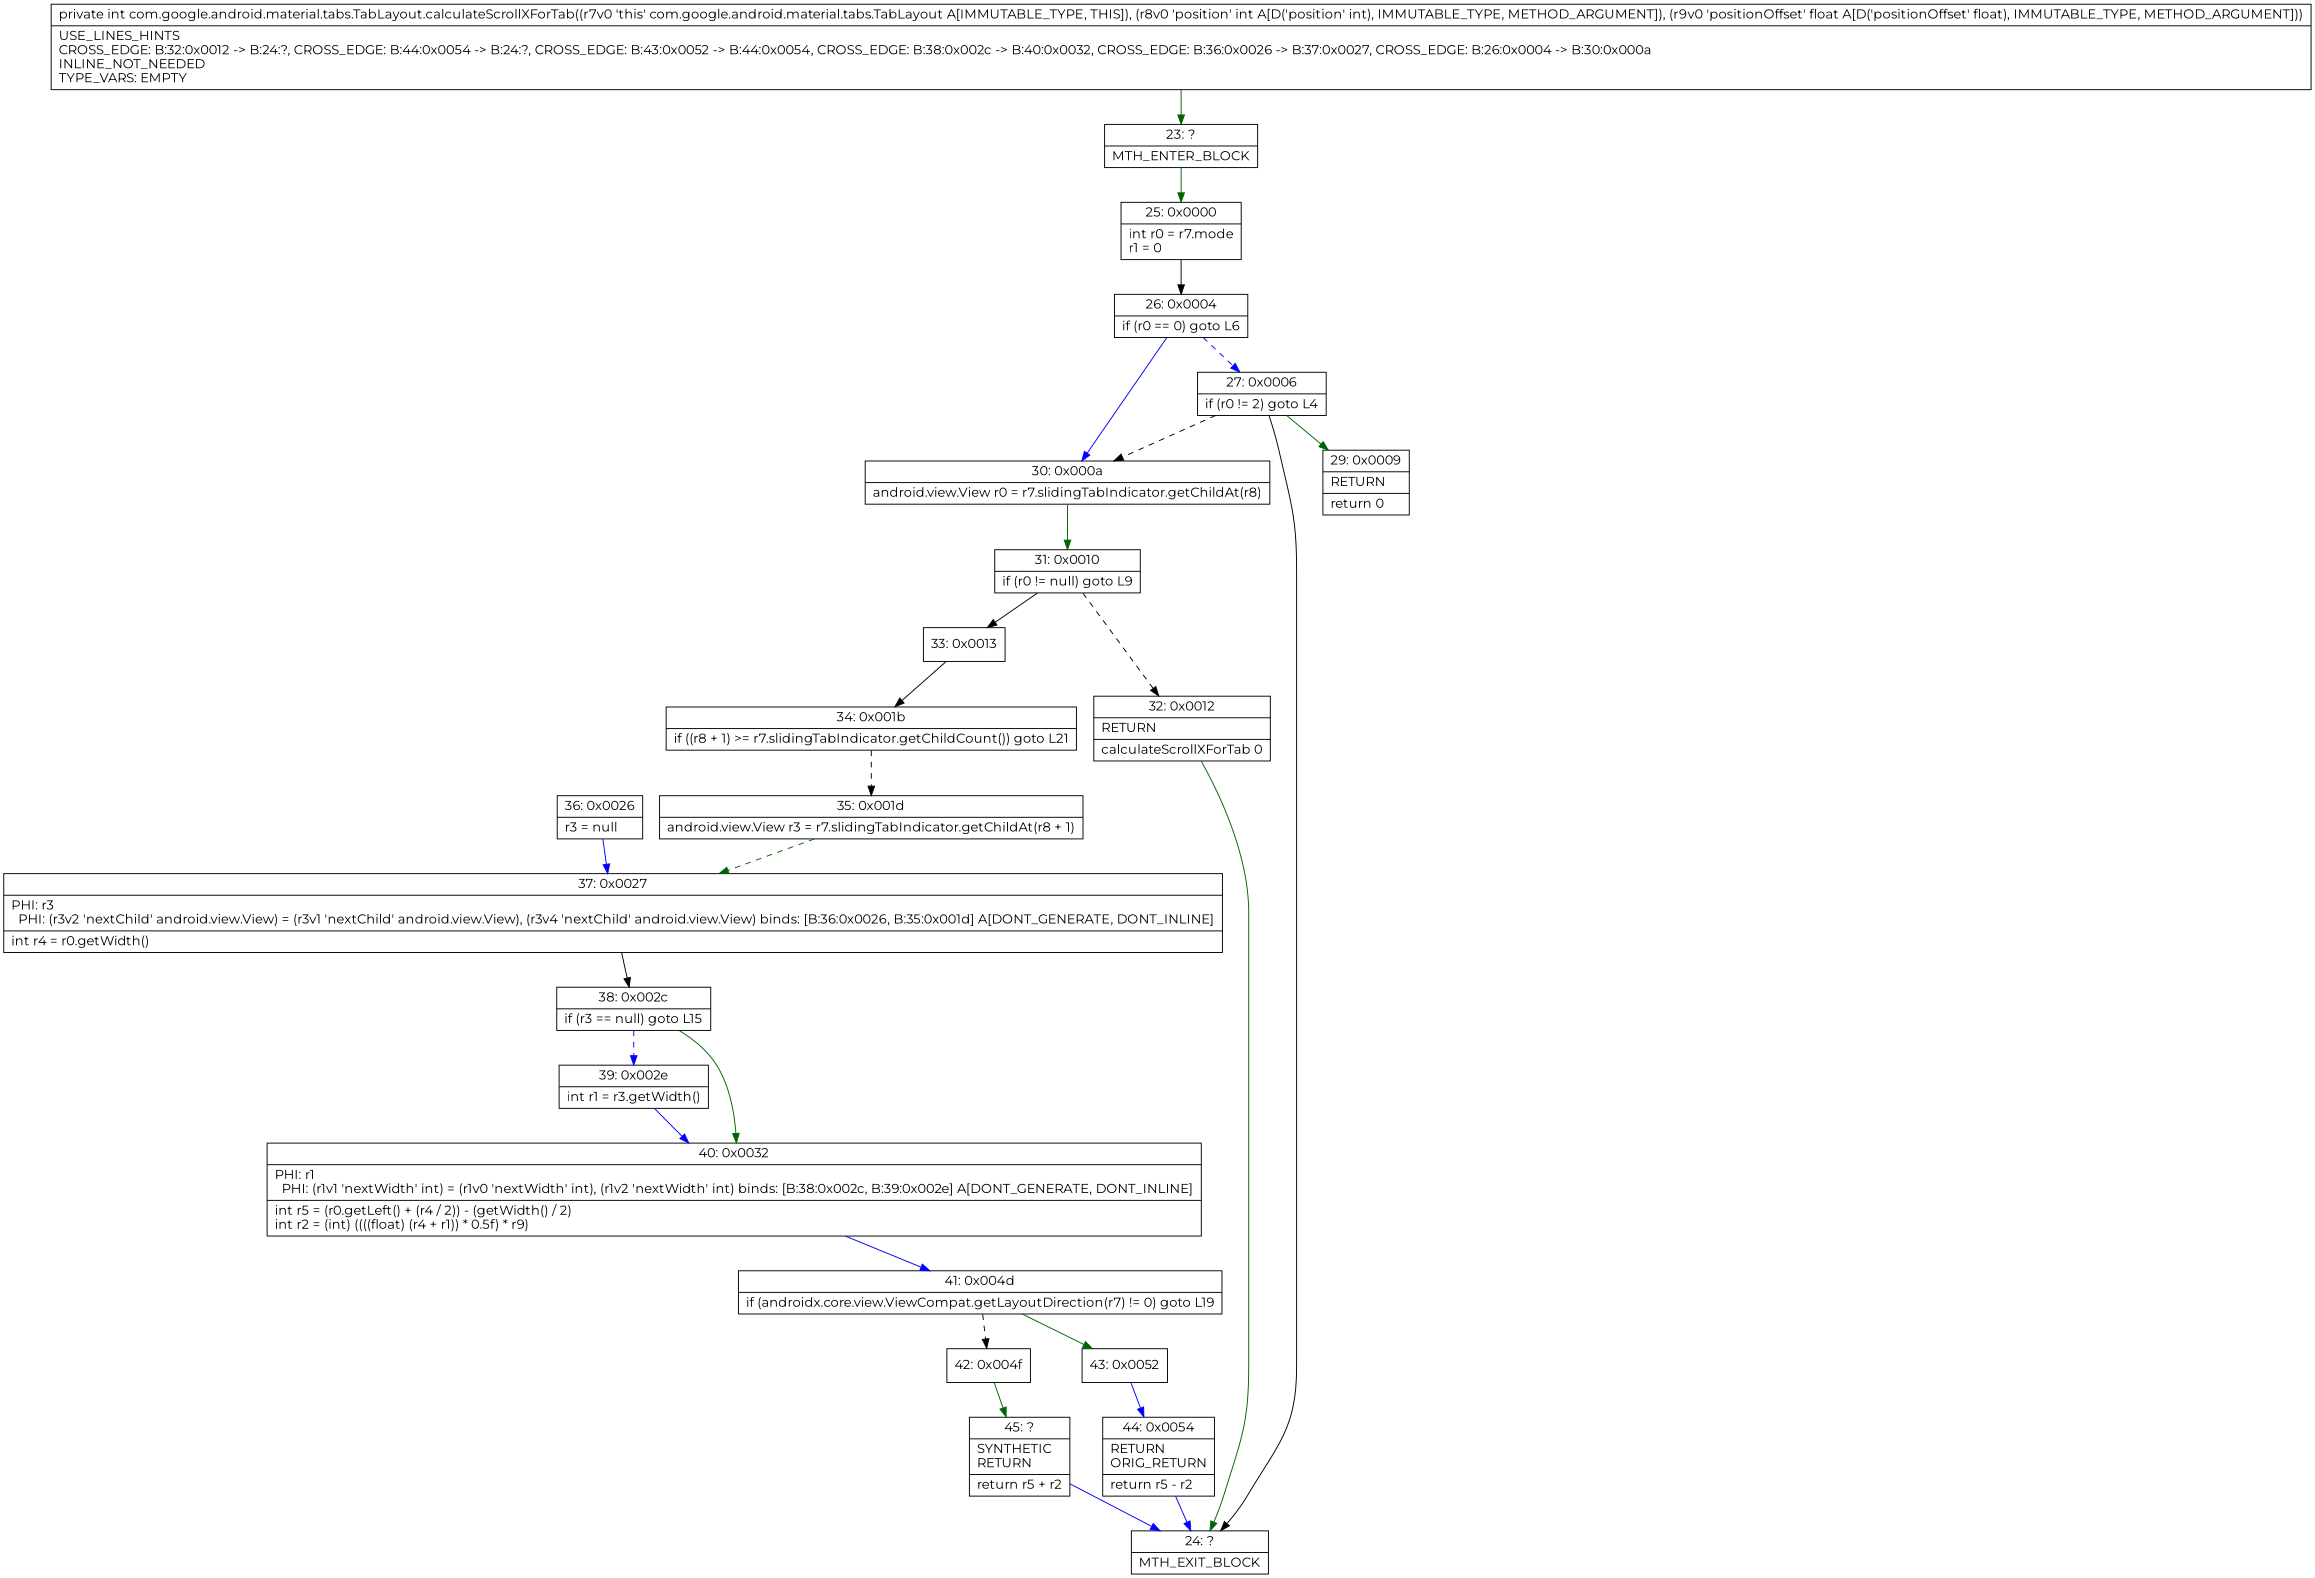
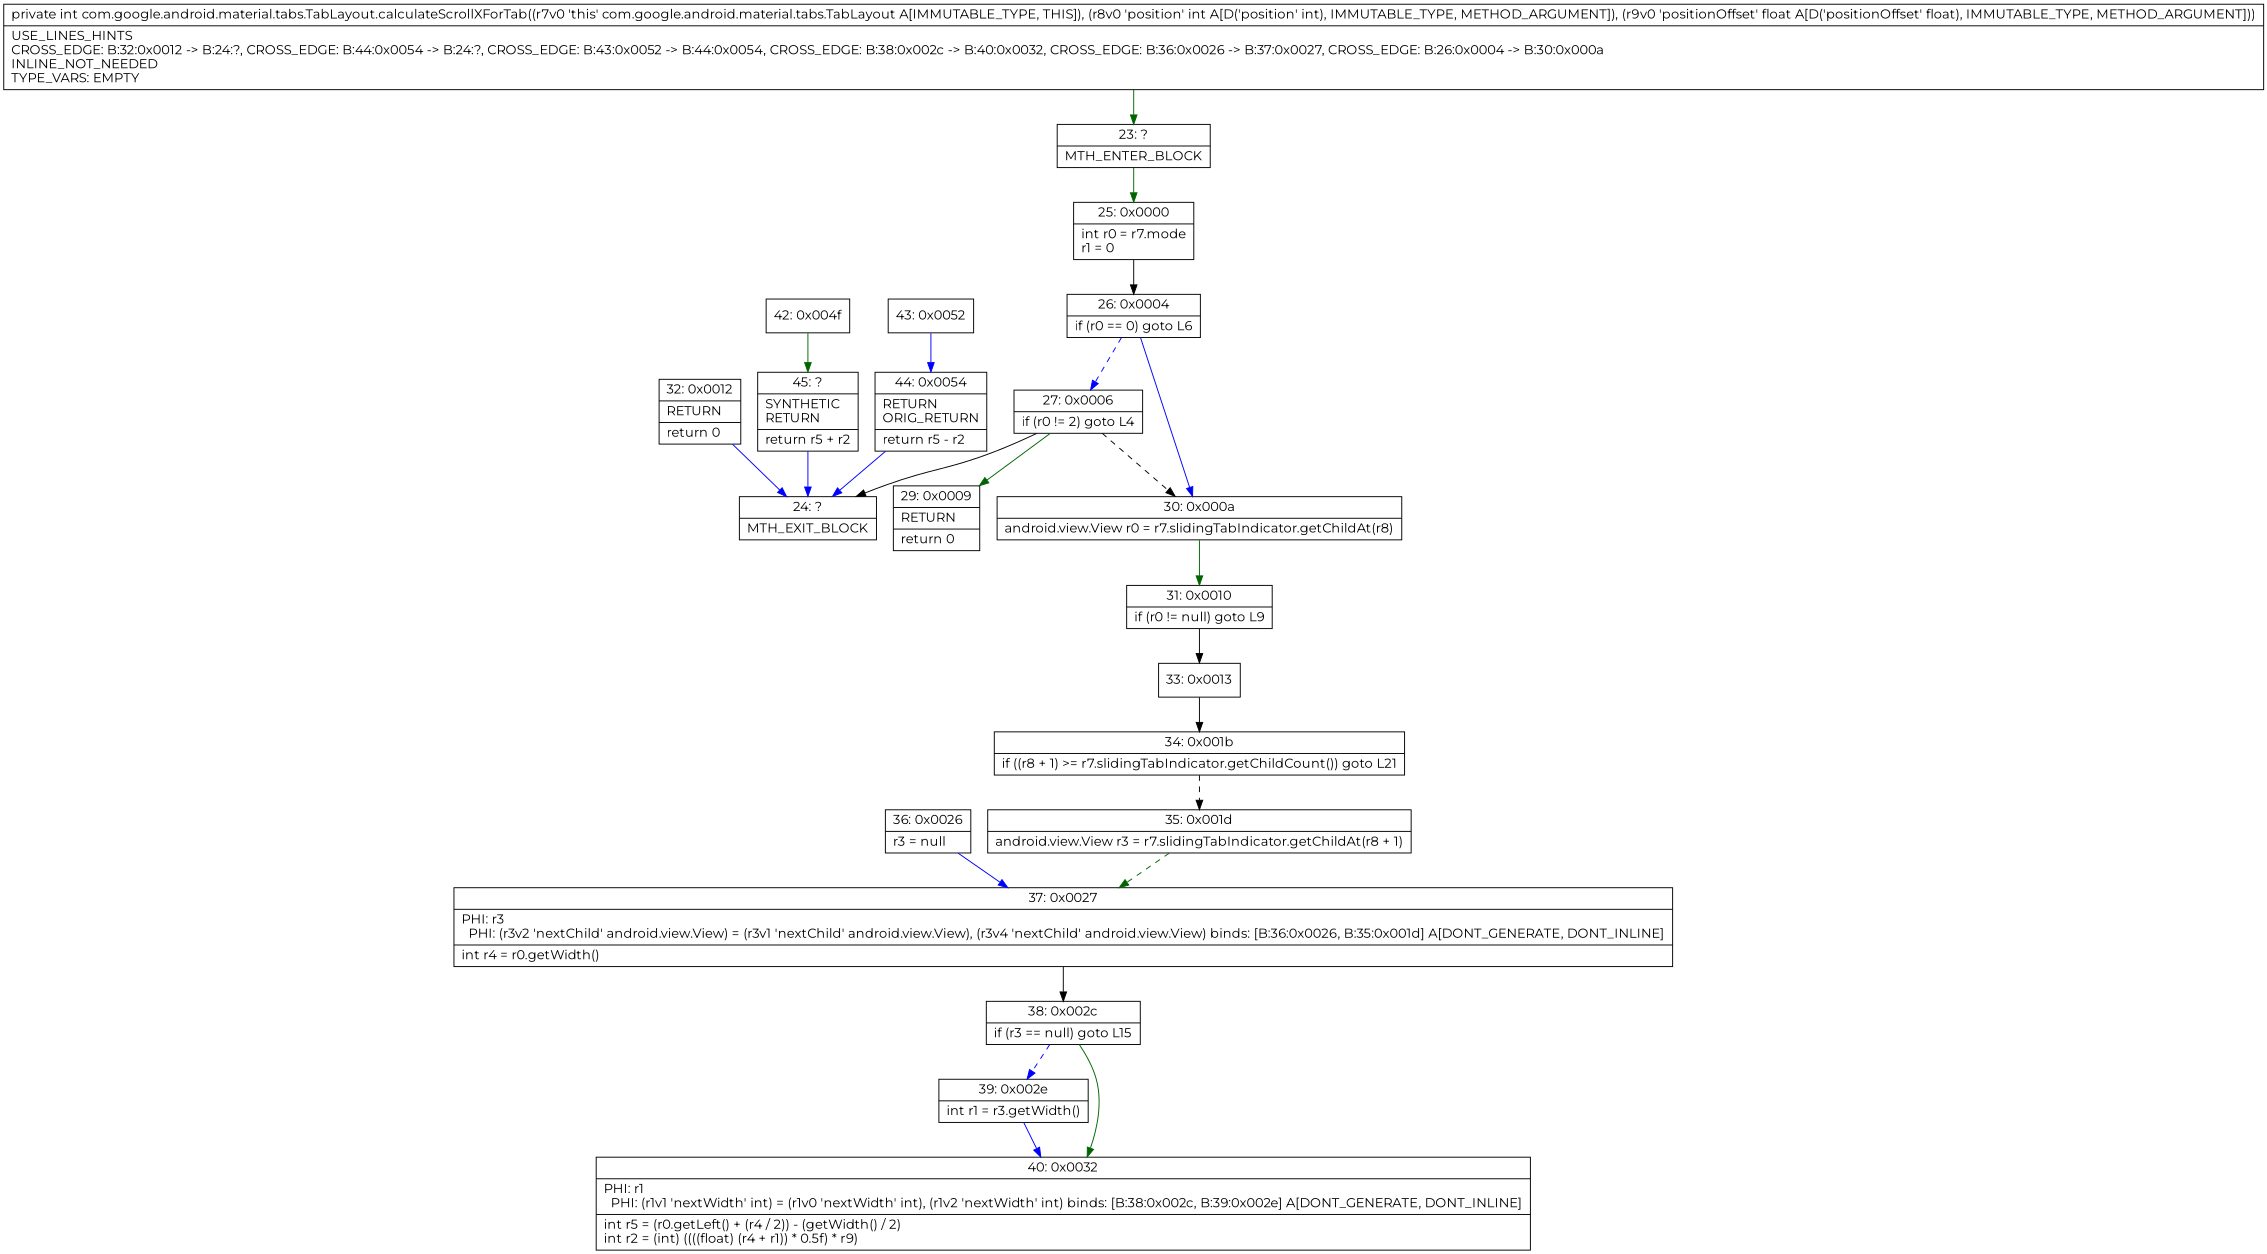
  digraph {
    fontname=Montserrat
    node [fontname=Montserrat shape=record]
    edge [color=darkgreen fontname=Montserrat]
    n1 [label="{23\:\ ?|MTH_ENTER_BLOCK\l}"]
    n2 [label="{25\:\ 0x0000|int r0 = r7.mode\lr1 = 0\l}"]
    n3 [label="{26\:\ 0x0004|if (r0 == 0) goto L6\l}"]
    n4 [label="{27\:\ 0x0006|if (r0 != 2) goto L4\l}"]
    n5 [label="{30\:\ 0x000a|android.view.View r0 = r7.slidingTabIndicator.getChildAt(r8)\l}"]
    n6 [label="{29\:\ 0x0009|RETURN\l|return 0\l}"]
    n7 [label="{24\:\ ?|MTH_EXIT_BLOCK\l}"]
    n8 [label="{31\:\ 0x0010|if (r0 != null) goto L9\l}"]
-   n9 [label="{32\:\ 0x0012|RETURN\l|calculateScrollXForTab 0\l}"]
+   n9 [label="{32\:\ 0x0012|RETURN\l|return 0\l}"]
    n10 [label="{33\:\ 0x0013}"]
    n11 [label="{34\:\ 0x001b|if ((r8 + 1) \>= r7.slidingTabIndicator.getChildCount()) goto L21\l}"]
    n12 [label="{35\:\ 0x001d|android.view.View r3 = r7.slidingTabIndicator.getChildAt(r8 + 1)\l}"]
    n13 [label="{37\:\ 0x0027|PHI: r3 \l  PHI: (r3v2 'nextChild' android.view.View) = (r3v1 'nextChild' android.view.View), (r3v4 'nextChild' android.view.View) binds: [B:36:0x0026, B:35:0x001d] A[DONT_GENERATE, DONT_INLINE]\l|int r4 = r0.getWidth()\l}"]
    n14 [label="{36\:\ 0x0026|r3 = null\l}"]
    n15 [label="{38\:\ 0x002c|if (r3 == null) goto L15\l}"]
    n16 [label="{39\:\ 0x002e|int r1 = r3.getWidth()\l}"]
    n17 [label="{40\:\ 0x0032|PHI: r1 \l  PHI: (r1v1 'nextWidth' int) = (r1v0 'nextWidth' int), (r1v2 'nextWidth' int) binds: [B:38:0x002c, B:39:0x002e] A[DONT_GENERATE, DONT_INLINE]\l|int r5 = (r0.getLeft() + (r4 \/ 2)) \- (getWidth() \/ 2)\lint r2 = (int) ((((float) (r4 + r1)) * 0.5f) * r9)\l}"]
-   n18 [label="{41\:\ 0x004d|if (androidx.core.view.ViewCompat.getLayoutDirection(r7) != 0) goto L19\l}"]
    n19 [label="{42\:\ 0x004f}"]
    n20 [label="{43\:\ 0x0052}"]
    n21 [label="{45\:\ ?|SYNTHETIC\lRETURN\l|return r5 + r2\l}"]
    n22 [label="{44\:\ 0x0054|RETURN\lORIG_RETURN\l|return r5 \- r2\l}"]
    n23 [label="{private int com.google.android.material.tabs.TabLayout.calculateScrollXForTab((r7v0 'this' com.google.android.material.tabs.TabLayout A[IMMUTABLE_TYPE, THIS]), (r8v0 'position' int A[D('position' int), IMMUTABLE_TYPE, METHOD_ARGUMENT]), (r9v0 'positionOffset' float A[D('positionOffset' float), IMMUTABLE_TYPE, METHOD_ARGUMENT]))  | USE_LINES_HINTS\lCROSS_EDGE: B:32:0x0012 \-\> B:24:?, CROSS_EDGE: B:44:0x0054 \-\> B:24:?, CROSS_EDGE: B:43:0x0052 \-\> B:44:0x0054, CROSS_EDGE: B:38:0x002c \-\> B:40:0x0032, CROSS_EDGE: B:36:0x0026 \-\> B:37:0x0027, CROSS_EDGE: B:26:0x0004 \-\> B:30:0x000a\lINLINE_NOT_NEEDED\lTYPE_VARS: EMPTY\l}"]
    n1 -> n2
    n2 -> n3 [color=black]
    n3 -> n4 [color=blue style=dashed]
    n3 -> n5 [color=blue]
    n4 -> n5 [color=black style=dashed]
    n4 -> n6
    n4 -> n7 [color=black]
    n5 -> n8
-   n8 -> n9 [color=black style=dashed]
    n8 -> n10 [color=black]
-   n9 -> n7
+   n9 -> n7 [color=blue]
    n10 -> n11 [color=black]
    n11 -> n12 [color=black style=dashed]
    n12 -> n13 [style=dashed]
    n13 -> n15 [color=black]
    n14 -> n13 [color=blue]
    n15 -> n16 [color=blue style=dashed]
    n15 -> n17
    n16 -> n17 [color=blue]
-   n17 -> n18 [color=blue]
-   n18 -> n19 [color=black style=dashed]
-   n18 -> n20
    n19 -> n21
    n20 -> n22 [color=blue]
    n21 -> n7 [color=blue]
    n22 -> n7 [color=blue]
    n23 -> n1
  }
